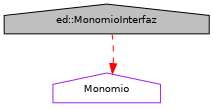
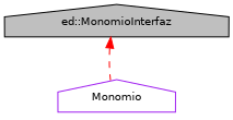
  digraph {
    node [fontname=Helvetica fontsize=10 shape=house style=filled]
    n1 [color=black fillcolor=grey75 fontcolor=black height=0.2 label="ed::MonomioInterfaz" width=0.4]
    n2 [color=purple fillcolor=white height=0.2 label=Monomio width=0.4]
-   n2 -> n1 [color=red dir=back fontname=Helvetica fontsize=10 labelfontname=Helvetica labelfontsize=10 style=dashed]
+   n1 -> n2 [color=red dir=back fontname=Helvetica fontsize=10 labelfontname=Helvetica labelfontsize=10 style=dashed]
  }
